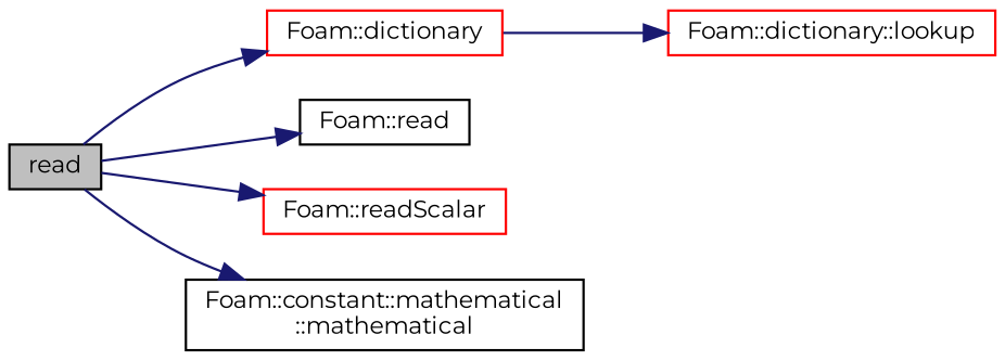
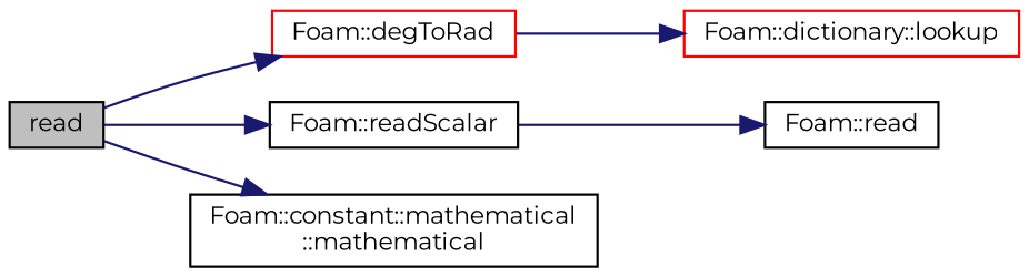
  digraph {
    fontname=Montserrat
    rankdir=LR
    node [color=black fontname=Montserrat fontsize=10 shape=record]
    edge [color=midnightblue fontname=Montserrat fontsize=10 labelfontname=Helvetica labelfontsize=10 style=solid]
    n1 [fillcolor=grey75 fontcolor=black height=0.2 label=read style=filled width=0.4]
-   n2 [color=red height=0.2 label="Foam::dictionary" width=0.4]
+   n2 [color=red height=0.2 label="Foam::degToRad" width=0.4]
    n3 [height=0.2 label="Foam::read" width=0.4]
-   n4 [color=red height=0.2 label="Foam::readScalar" width=0.4]
+   n4 [height=0.2 label="Foam::readScalar" width=0.4]
    n5 [height=0.2 label="Foam::constant::mathematical\l::mathematical" width=0.4]
    n6 [color=red height=0.2 label="Foam::dictionary::lookup" width=0.4]
    n1 -> n2
-   n1 -> n3
+   n4 -> n3
    n1 -> n4
    n1 -> n5
    n2 -> n6
  }
